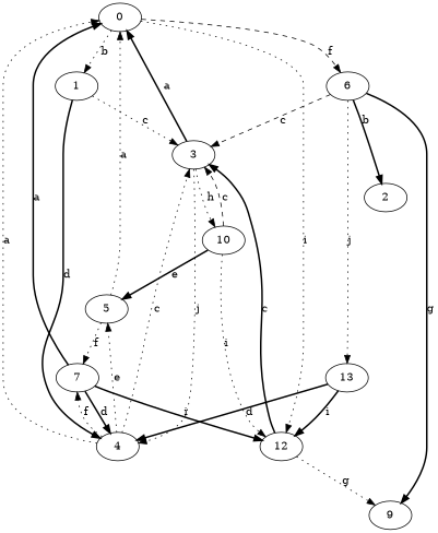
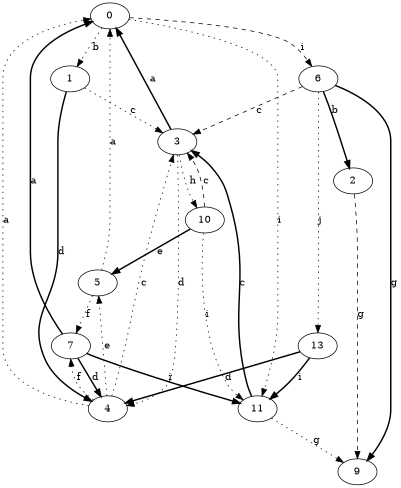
  strict digraph {
    edge [style=dotted]
    0
    1
    6
-   12
+   12 [label=11]
    3
    4
    2
    9
    13
    10
    5
    7
    0 -> 1 [label=b]
-   0 -> 6 [label=f style=dashed]
+   0 -> 6 [label=i style=dashed]
    0 -> 12 [label=i]
    1 -> 3 [label=c]
    1 -> 4 [label=d style=bold]
    6 -> 3 [label=c style=dashed]
    6 -> 2 [label=b style=bold]
    6 -> 9 [label=g style=bold]
    6 -> 13 [label=j]
    12 -> 3 [label=c style=bold]
    12 -> 9 [label=g]
    3 -> 0 [label=a style=bold]
-   3 -> 4 [label=j]
+   3 -> 4 [label=d]
    3 -> 10 [label=h]
    4 -> 0 [label=a]
    4 -> 3 [label=c]
    4 -> 5 [label=e]
    4 -> 7 [label=f]
+   2 -> 9 [label=g style=dashed]
    13 -> 12 [label=i style=bold]
    13 -> 4 [label=d style=bold]
    10 -> 12 [label=i]
    10 -> 3 [label=c style=dashed]
    10 -> 5 [label=e style=bold]
    5 -> 0 [label=a]
    5 -> 7 [label=f]
    7 -> 0 [label=a style=bold]
    7 -> 12 [label=i style=bold]
    7 -> 4 [label=d style=bold]
  }
